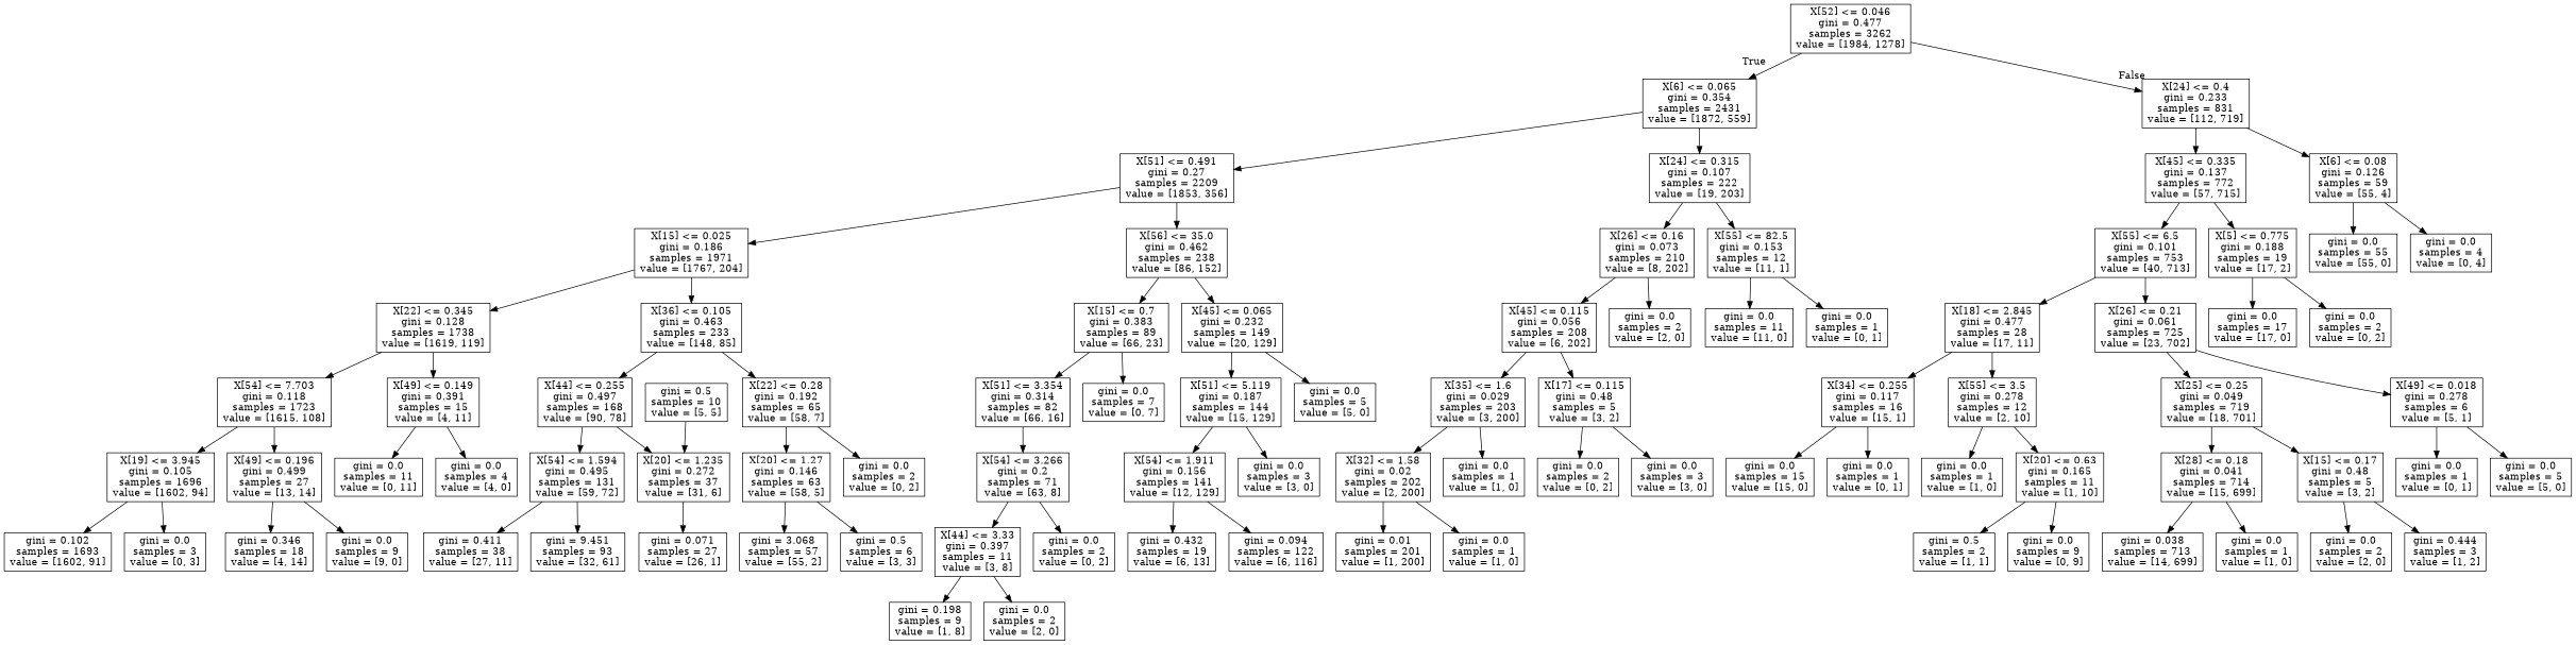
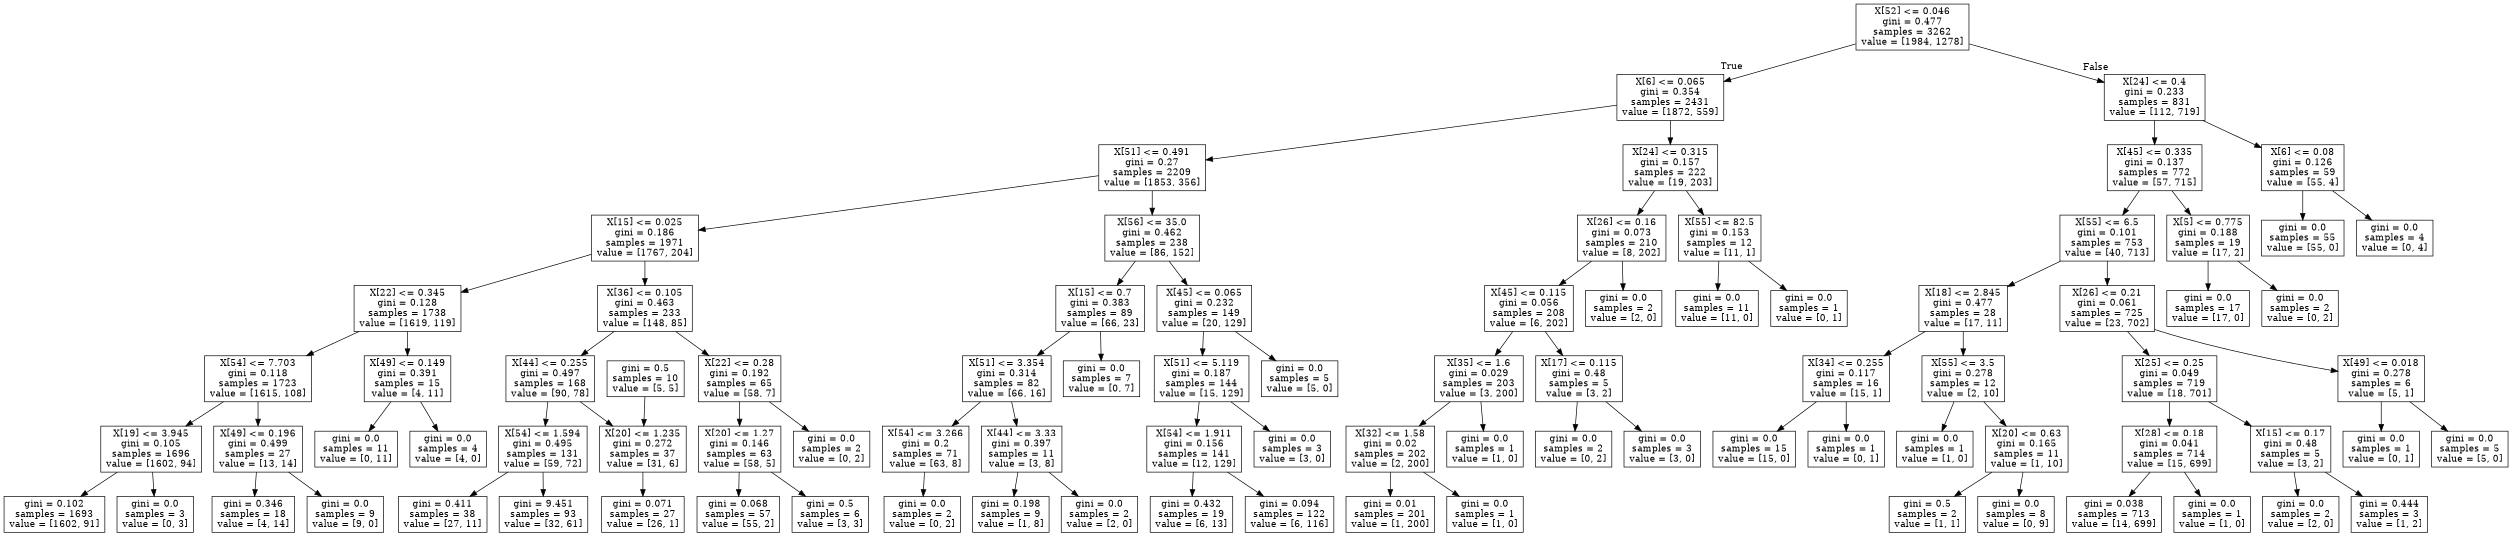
  digraph {
    node [shape=box]
    n1 [label="X[52] <= 0.046\ngini = 0.477\nsamples = 3262\nvalue = [1984, 1278]"]
    n2 [label="X[6] <= 0.065\ngini = 0.354\nsamples = 2431\nvalue = [1872, 559]"]
    n3 [label="X[24] <= 0.4\ngini = 0.233\nsamples = 831\nvalue = [112, 719]"]
    n4 [label="X[51] <= 0.491\ngini = 0.27\nsamples = 2209\nvalue = [1853, 356]"]
-   n5 [label="X[24] <= 0.315\ngini = 0.107\nsamples = 222\nvalue = [19, 203]"]
+   n5 [label="X[24] <= 0.315\ngini = 0.157\nsamples = 222\nvalue = [19, 203]"]
    n6 [label="X[45] <= 0.335\ngini = 0.137\nsamples = 772\nvalue = [57, 715]"]
    n7 [label="X[6] <= 0.08\ngini = 0.126\nsamples = 59\nvalue = [55, 4]"]
    n8 [label="X[15] <= 0.025\ngini = 0.186\nsamples = 1971\nvalue = [1767, 204]"]
    n9 [label="X[56] <= 35.0\ngini = 0.462\nsamples = 238\nvalue = [86, 152]"]
    n10 [label="X[26] <= 0.16\ngini = 0.073\nsamples = 210\nvalue = [8, 202]"]
    n11 [label="X[55] <= 82.5\ngini = 0.153\nsamples = 12\nvalue = [11, 1]"]
    n12 [label="X[22] <= 0.345\ngini = 0.128\nsamples = 1738\nvalue = [1619, 119]"]
    n13 [label="X[36] <= 0.105\ngini = 0.463\nsamples = 233\nvalue = [148, 85]"]
    n14 [label="X[15] <= 0.7\ngini = 0.383\nsamples = 89\nvalue = [66, 23]"]
    n15 [label="X[45] <= 0.065\ngini = 0.232\nsamples = 149\nvalue = [20, 129]"]
    n16 [label="X[54] <= 7.703\ngini = 0.118\nsamples = 1723\nvalue = [1615, 108]"]
    n17 [label="X[49] <= 0.149\ngini = 0.391\nsamples = 15\nvalue = [4, 11]"]
    n18 [label="X[44] <= 0.255\ngini = 0.497\nsamples = 168\nvalue = [90, 78]"]
    n19 [label="X[22] <= 0.28\ngini = 0.192\nsamples = 65\nvalue = [58, 7]"]
    n20 [label="X[19] <= 3.945\ngini = 0.105\nsamples = 1696\nvalue = [1602, 94]"]
    n21 [label="X[49] <= 0.196\ngini = 0.499\nsamples = 27\nvalue = [13, 14]"]
    n22 [label="gini = 0.0\nsamples = 11\nvalue = [0, 11]"]
    n23 [label="gini = 0.0\nsamples = 4\nvalue = [4, 0]"]
    n24 [label="gini = 0.102\nsamples = 1693\nvalue = [1602, 91]"]
    n25 [label="gini = 0.0\nsamples = 3\nvalue = [0, 3]"]
    n26 [label="gini = 0.346\nsamples = 18\nvalue = [4, 14]"]
    n27 [label="gini = 0.0\nsamples = 9\nvalue = [9, 0]"]
    n28 [label="X[54] <= 1.594\ngini = 0.495\nsamples = 131\nvalue = [59, 72]"]
    n29 [label="X[20] <= 1.235\ngini = 0.272\nsamples = 37\nvalue = [31, 6]"]
    n30 [label="X[20] <= 1.27\ngini = 0.146\nsamples = 63\nvalue = [58, 5]"]
    n31 [label="gini = 0.0\nsamples = 2\nvalue = [0, 2]"]
    n32 [label="gini = 0.411\nsamples = 38\nvalue = [27, 11]"]
    n33 [label="gini = 9.451\nsamples = 93\nvalue = [32, 61]"]
    n34 [label="gini = 0.071\nsamples = 27\nvalue = [26, 1]"]
    n35 [label="gini = 0.5\nsamples = 10\nvalue = [5, 5]"]
-   n36 [label="gini = 3.068\nsamples = 57\nvalue = [55, 2]"]
+   n36 [label="gini = 0.068\nsamples = 57\nvalue = [55, 2]"]
    n37 [label="gini = 0.5\nsamples = 6\nvalue = [3, 3]"]
    n38 [label="X[51] <= 3.354\ngini = 0.314\nsamples = 82\nvalue = [66, 16]"]
    n39 [label="gini = 0.0\nsamples = 7\nvalue = [0, 7]"]
    n40 [label="X[51] <= 5.119\ngini = 0.187\nsamples = 144\nvalue = [15, 129]"]
    n41 [label="gini = 0.0\nsamples = 5\nvalue = [5, 0]"]
    n42 [label="X[54] <= 3.266\ngini = 0.2\nsamples = 71\nvalue = [63, 8]"]
    n43 [label="X[44] <= 3.33\ngini = 0.397\nsamples = 11\nvalue = [3, 8]"]
    n44 [label="gini = 0.0\nsamples = 2\nvalue = [0, 2]"]
    n45 [label="gini = 0.198\nsamples = 9\nvalue = [1, 8]"]
    n46 [label="gini = 0.0\nsamples = 2\nvalue = [2, 0]"]
    n47 [label="X[54] <= 1.911\ngini = 0.156\nsamples = 141\nvalue = [12, 129]"]
    n48 [label="gini = 0.0\nsamples = 3\nvalue = [3, 0]"]
    n49 [label="gini = 0.432\nsamples = 19\nvalue = [6, 13]"]
    n50 [label="gini = 0.094\nsamples = 122\nvalue = [6, 116]"]
    n51 [label="X[45] <= 0.115\ngini = 0.056\nsamples = 208\nvalue = [6, 202]"]
    n52 [label="gini = 0.0\nsamples = 2\nvalue = [2, 0]"]
    n53 [label="gini = 0.0\nsamples = 11\nvalue = [11, 0]"]
    n54 [label="gini = 0.0\nsamples = 1\nvalue = [0, 1]"]
    n55 [label="X[35] <= 1.6\ngini = 0.029\nsamples = 203\nvalue = [3, 200]"]
    n56 [label="X[17] <= 0.115\ngini = 0.48\nsamples = 5\nvalue = [3, 2]"]
    n57 [label="X[32] <= 1.58\ngini = 0.02\nsamples = 202\nvalue = [2, 200]"]
    n58 [label="gini = 0.0\nsamples = 1\nvalue = [1, 0]"]
    n59 [label="gini = 0.0\nsamples = 2\nvalue = [0, 2]"]
    n60 [label="gini = 0.0\nsamples = 3\nvalue = [3, 0]"]
    n61 [label="gini = 0.01\nsamples = 201\nvalue = [1, 200]"]
    n62 [label="gini = 0.0\nsamples = 1\nvalue = [1, 0]"]
    n63 [label="X[55] <= 6.5\ngini = 0.101\nsamples = 753\nvalue = [40, 713]"]
    n64 [label="X[5] <= 0.775\ngini = 0.188\nsamples = 19\nvalue = [17, 2]"]
    n65 [label="gini = 0.0\nsamples = 55\nvalue = [55, 0]"]
    n66 [label="gini = 0.0\nsamples = 4\nvalue = [0, 4]"]
    n67 [label="X[18] <= 2.845\ngini = 0.477\nsamples = 28\nvalue = [17, 11]"]
    n68 [label="X[26] <= 0.21\ngini = 0.061\nsamples = 725\nvalue = [23, 702]"]
    n69 [label="gini = 0.0\nsamples = 17\nvalue = [17, 0]"]
    n70 [label="gini = 0.0\nsamples = 2\nvalue = [0, 2]"]
    n71 [label="X[34] <= 0.255\ngini = 0.117\nsamples = 16\nvalue = [15, 1]"]
    n72 [label="X[55] <= 3.5\ngini = 0.278\nsamples = 12\nvalue = [2, 10]"]
    n73 [label="X[25] <= 0.25\ngini = 0.049\nsamples = 719\nvalue = [18, 701]"]
    n74 [label="X[49] <= 0.018\ngini = 0.278\nsamples = 6\nvalue = [5, 1]"]
    n75 [label="gini = 0.0\nsamples = 15\nvalue = [15, 0]"]
    n76 [label="gini = 0.0\nsamples = 1\nvalue = [0, 1]"]
    n77 [label="gini = 0.0\nsamples = 1\nvalue = [1, 0]"]
    n78 [label="X[20] <= 0.63\ngini = 0.165\nsamples = 11\nvalue = [1, 10]"]
    n79 [label="gini = 0.5\nsamples = 2\nvalue = [1, 1]"]
-   n80 [label="gini = 0.0\nsamples = 9\nvalue = [0, 9]"]
+   n80 [label="gini = 0.0\nsamples = 8\nvalue = [0, 9]"]
    n81 [label="X[28] <= 0.18\ngini = 0.041\nsamples = 714\nvalue = [15, 699]"]
    n82 [label="X[15] <= 0.17\ngini = 0.48\nsamples = 5\nvalue = [3, 2]"]
    n83 [label="gini = 0.0\nsamples = 1\nvalue = [0, 1]"]
    n84 [label="gini = 0.0\nsamples = 5\nvalue = [5, 0]"]
    n85 [label="gini = 0.038\nsamples = 713\nvalue = [14, 699]"]
    n86 [label="gini = 0.0\nsamples = 1\nvalue = [1, 0]"]
    n87 [label="gini = 0.0\nsamples = 2\nvalue = [2, 0]"]
    n88 [label="gini = 0.444\nsamples = 3\nvalue = [1, 2]"]
    n1 -> n2 [headlabel=True labelangle=45 labeldistance=2.5]
    n1 -> n3 [headlabel=False labelangle=-45 labeldistance=2.5]
    n2 -> n4
    n2 -> n5
    n3 -> n6
    n3 -> n7
    n4 -> n8
    n4 -> n9
    n5 -> n10
    n5 -> n11
    n6 -> n63
    n6 -> n64
    n7 -> n65
    n7 -> n66
    n8 -> n12
    n8 -> n13
    n9 -> n14
    n9 -> n15
    n10 -> n51
    n10 -> n52
    n11 -> n53
    n11 -> n54
    n12 -> n16
    n12 -> n17
    n13 -> n18
    n13 -> n19
    n14 -> n38
    n14 -> n39
    n15 -> n40
    n15 -> n41
    n16 -> n20
    n16 -> n21
    n17 -> n22
    n17 -> n23
    n18 -> n28
    n18 -> n29
    n19 -> n30
    n19 -> n31
    n20 -> n24
    n20 -> n25
    n21 -> n26
    n21 -> n27
    n28 -> n32
    n28 -> n33
    n29 -> n34
    n30 -> n36
    n30 -> n37
    n35 -> n29
    n38 -> n42
-   n42 -> n43
+   n38 -> n43
    n40 -> n47
    n40 -> n48
    n42 -> n44
    n43 -> n45
    n43 -> n46
    n47 -> n49
    n47 -> n50
    n51 -> n55
    n51 -> n56
    n55 -> n57
    n55 -> n58
    n56 -> n59
    n56 -> n60
    n57 -> n61
    n57 -> n62
    n63 -> n67
    n63 -> n68
    n64 -> n69
    n64 -> n70
    n67 -> n71
    n67 -> n72
    n68 -> n73
    n68 -> n74
    n71 -> n75
    n71 -> n76
    n72 -> n77
    n72 -> n78
    n73 -> n81
    n73 -> n82
    n74 -> n83
    n74 -> n84
    n78 -> n79
    n78 -> n80
    n81 -> n85
    n81 -> n86
    n82 -> n87
    n82 -> n88
  }
